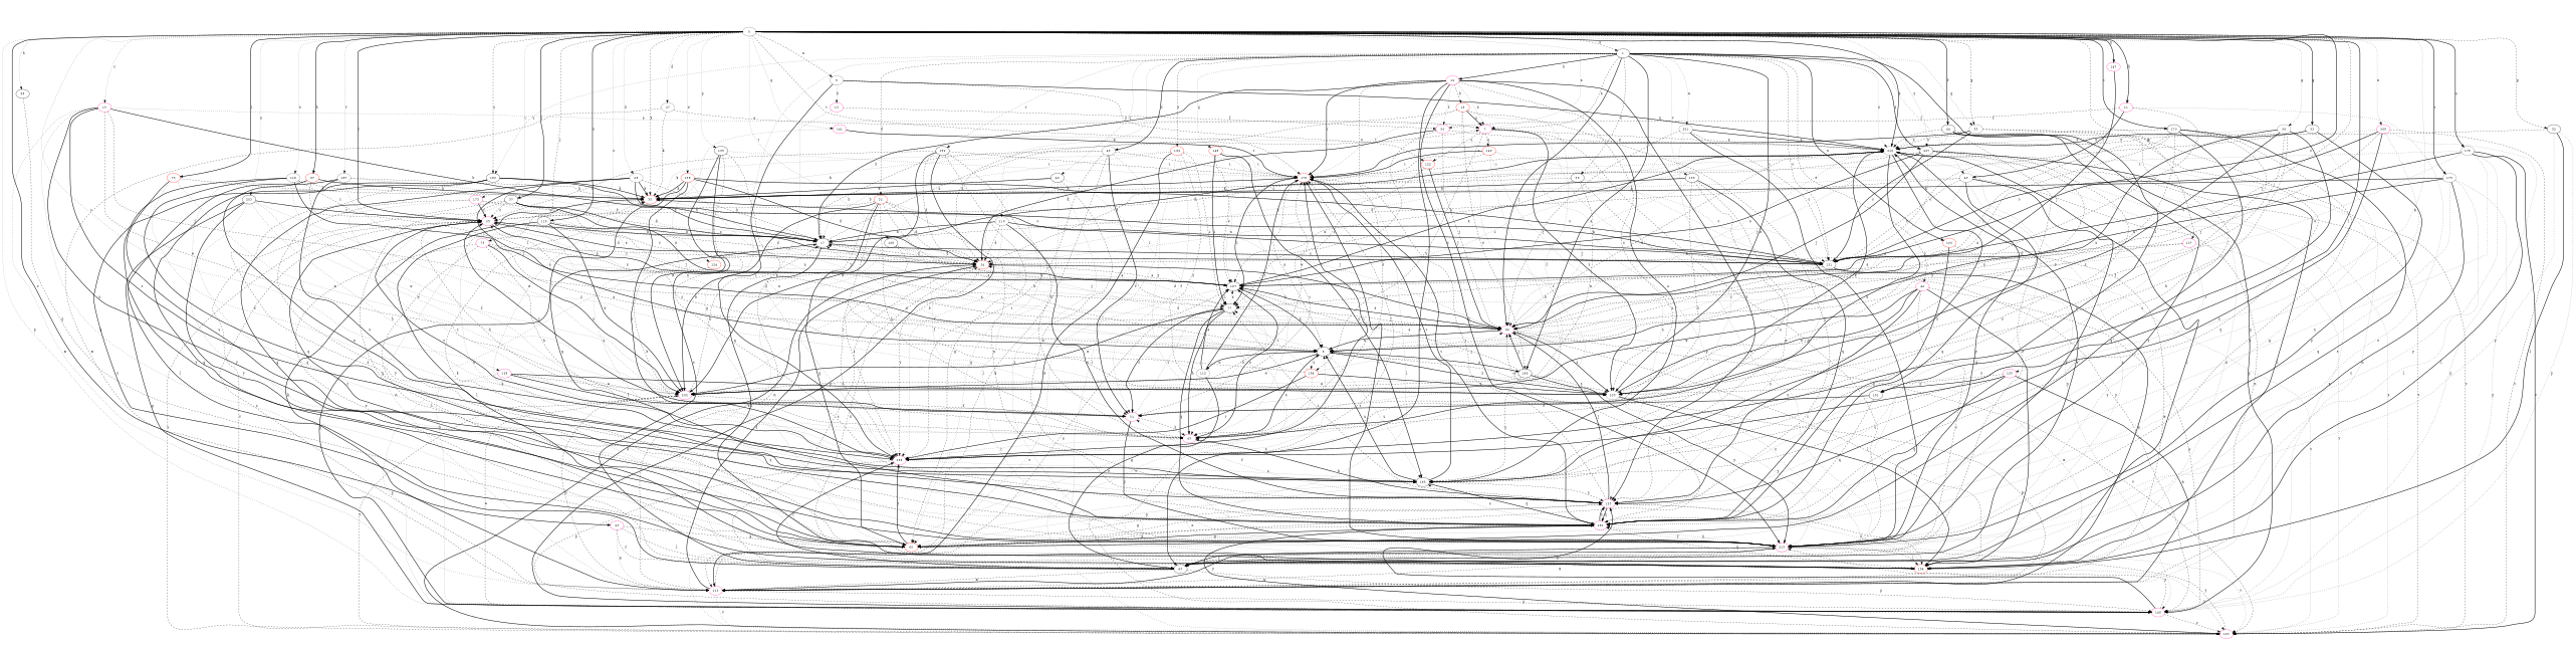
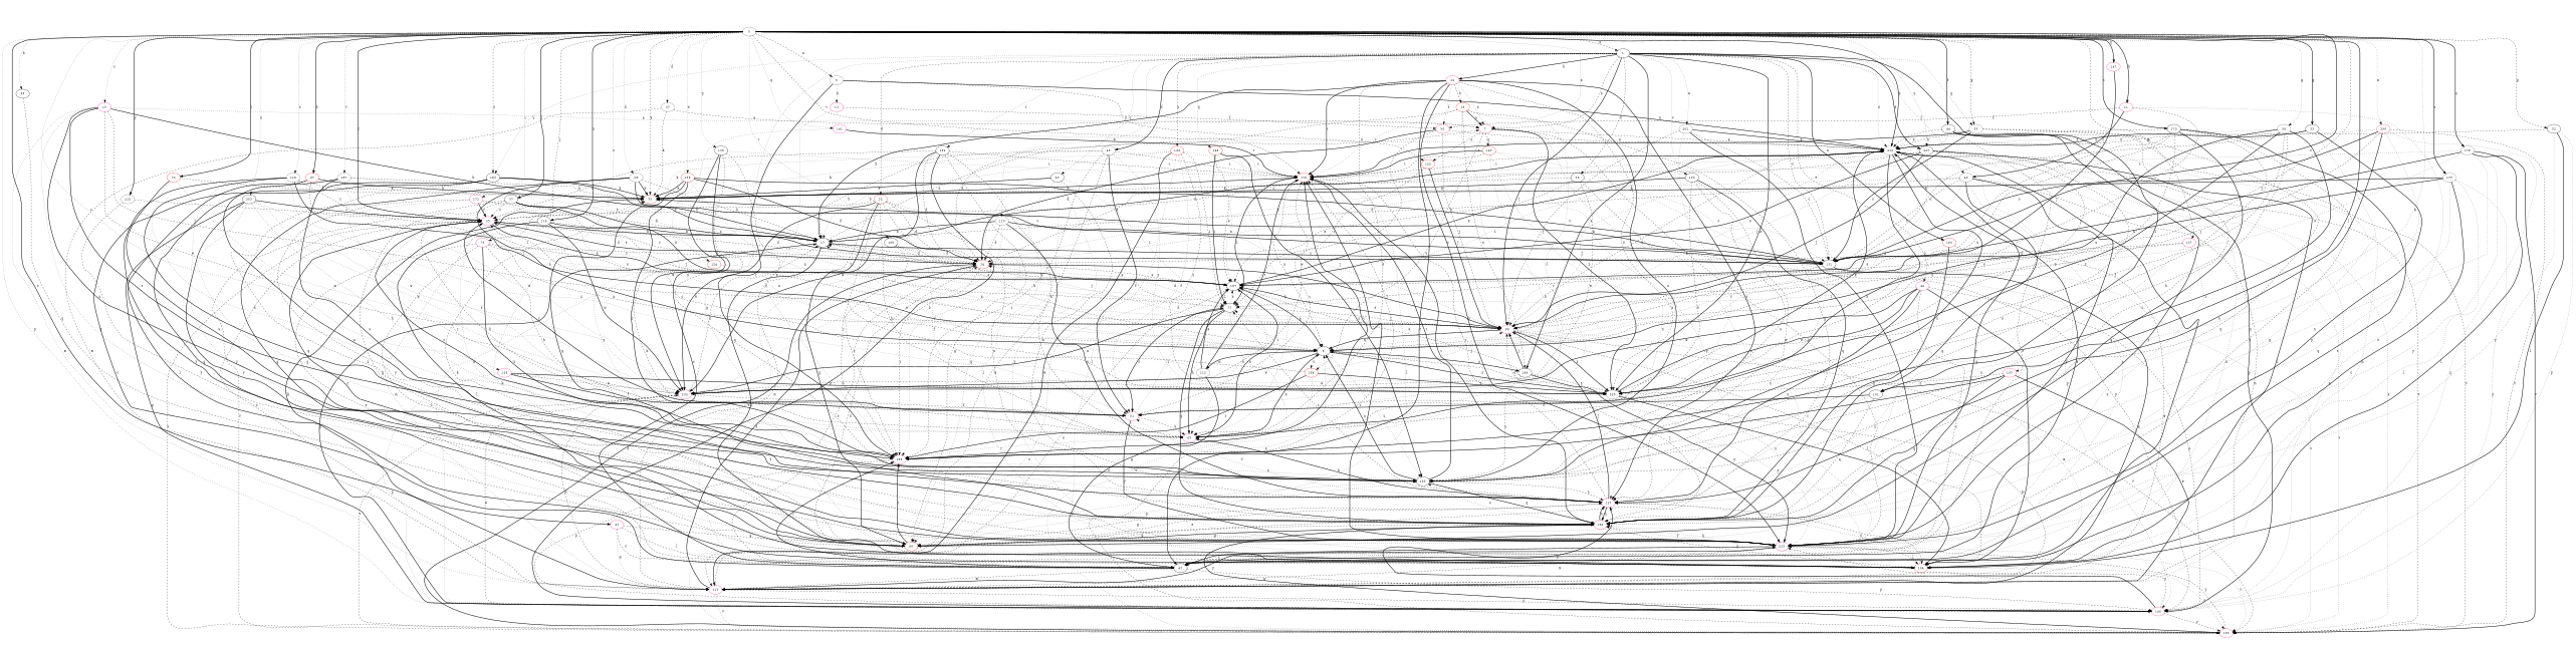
  strict digraph {
    fontname="Courier Prime"
    node [color=deeppink fontname="Courier Prime"]
    edge [fontname="Courier Prime" style=bold]
    0 [color=gray40]
    1 [color=black]
    5 [color=gray40]
    7
    11
    19
    23
    25
    27 [color=gray40]
    28 [color=gray40]
    44 [color=black]
    52 [color=black]
    53 [color=black]
    56 [color=gray40]
    59 [color=gray40]
    67 [color=red]
    68 [color=black]
    70 [color=red]
    79
    86
    95 [color=red]
    97 [color=black]
    101 [color=black]
    109
    116 [color=black]
    118 [color=gray40]
    124 [color=red]
    128
    131 [color=black]
    135 [color=black]
    137
    140
    141
    147
    168 [color=black]
    170 [color=black]
    173
    175 [color=gray40]
    176 [color=red]
    178 [color=gray40]
    183 [color=black]
    187 [color=gray40]
    198 [color=red]
    203 [color=black]
    208
    210 [color=gray40]
+   215 [color=gray40]
    227 [color=black]
    12
    32 [color=red]
    36 [color=black]
    40 [color=black]
    42
    45 [color=gray40]
    49 [color=gray40]
    60 [color=red]
    110 [color=gray40]
    148 [color=red]
    152 [color=black]
    160 [color=red]
    162 [color=red]
    166 [color=black]
    190 [color=black]
    201 [color=gray40]
    229 [color=gray40]
    13
    122 [color=red]
    158
    43 [color=black]
    149 [color=red]
    184 [color=red]
    219
    50
    185 [color=black]
    202
    17 [color=black]
    113
    104 [color=red]
    34 [color=red]
    69
    167 [color=black]
    193
    8 [color=black]
    51
    150
    77 [color=black]
    123
    16 [color=red]
    112 [color=gray40]
    0 -> 1 [label=a style=dashed]
    0 -> 5 [label=a style=dashed]
    0 -> 7 [label=a style=dotted]
    0 -> 11 [label=b]
    0 -> 19 [label=c style=dotted]
    0 -> 23 [label=c]
    0 -> 25 [label=c]
    0 -> 27 [label=d style=dotted]
    0 -> 28 [label=d style=dotted]
    0 -> 44 [label=f]
    0 -> 52 [label=g style=dashed]
    0 -> 53 [label=g]
    0 -> 56 [label=g style=dotted]
    0 -> 59 [label=g style=dashed]
    0 -> 67 [label=h]
    0 -> 68 [label=h style=dotted]
    0 -> 70 [label=i]
    0 -> 79 [label=j style=dashed]
    0 -> 86 [label=j style=dashed]
    0 -> 95 [label=k style=dashed]
    0 -> 97 [label=l]
    0 -> 101 [label=l]
    0 -> 109 [label=m style=dotted]
    0 -> 116 [label=n]
    0 -> 118 [label=n style=dotted]
    0 -> 124 [label=o style=dotted]
    0 -> 128 [label=o style=dotted]
    0 -> 131 [label=o]
    0 -> 135 [label=p style=dotted]
    0 -> 137 [label=p style=dashed]
    0 -> 140 [label=p style=dotted]
    0 -> 141 [label=q style=dotted]
    0 -> 147 [label=q]
    0 -> 168 [label=t style=dotted]
    0 -> 170 [label=t]
    0 -> 173 [label=t style=dotted]
    0 -> 175 [label=t]
    0 -> 176 [label=t style=dashed]
    0 -> 178 [label=u]
    0 -> 183 [label=u style=dashed]
    0 -> 187 [label=v style=dotted]
    0 -> 198 [label=w style=dotted]
    0 -> 203 [label=x style=dotted]
    0 -> 208 [label=x style=dotted]
    0 -> 210 [label=x]
+   0 -> 215 [label=y]
    0 -> 227 [label=z style=dotted]
    1 -> 7 [label=a style=dashed]
    1 -> 59 [label=g style=dotted]
    1 -> 86 [label=j]
    1 -> 101 [label=l]
    1 -> 131 [label=o style=dashed]
    1 -> 183 [label=u style=dotted]
    1 -> 210 [label=x style=dotted]
    1 -> 227 [label=z]
    1 -> 12 [label=b]
    1 -> 32 [label=d style=dashed]
    1 -> 36 [label=e style=dashed]
    1 -> 40 [label=e style=dotted]
    1 -> 42 [label=e style=dashed]
    1 -> 45 [label=f]
    1 -> 49 [label=f style=dotted]
    1 -> 60 [label=g style=dotted]
    1 -> 110 [label=m style=dotted]
    1 -> 148 [label=q style=dotted]
    1 -> 152 [label=r style=dotted]
    1 -> 160 [label=s]
    1 -> 162 [label=s style=dashed]
    1 -> 166 [label=s]
    1 -> 190 [label=v style=dotted]
    1 -> 201 [label=w style=dotted]
    1 -> 229 [label=z]
    5 -> 210 [label=x]
    5 -> 13 [label=b style=dotted]
    5 -> 122 [label=n style=dashed]
    5 -> 158 [label=r]
    7 -> 210 [label=x style=dashed]
    7 -> 229 [label=z]
    7 -> 122 [label=n style=dashed]
    7 -> 43 [label=e style=dotted]
    7 -> 149 [label=q style=dashed]
    7 -> 184 [label=u style=dashed]
    7 -> 219 [label=y style=dashed]
    11 -> 86 [label=j style=dashed]
    11 -> 49 [label=f]
    11 -> 43 [label=e style=dotted]
    11 -> 50 [label=f style=dashed]
    19 -> 7 [label=a style=dotted]
    19 -> 86 [label=j style=dashed]
    19 -> 60 [label=g style=dotted]
    19 -> 158 [label=r]
    19 -> 185 [label=u]
    19 -> 202 [label=w style=dashed]
    19 -> 17 [label=b]
    19 -> 113 [label=m style=dotted]
    23 -> 60 [label=g style=dashed]
    23 -> 43 [label=e style=dashed]
    23 -> 113 [label=m style=dotted]
    23 -> 104 [label=l style=dashed]
    25 -> 17 [label=b]
    25 -> 34 [label=d]
    25 -> 69 [label=h style=dashed]
    25 -> 167 [label=s]
    25 -> 193 [label=v style=dashed]
    27 -> 7 [label=a style=dashed]
    27 -> 95 [label=k style=dashed]
    27 -> 113 [label=m style=dashed]
    28 -> 95 [label=k]
    28 -> 131 [label=o]
    28 -> 60 [label=g]
    28 -> 17 [label=b style=dashed]
    28 -> 8 [label=a]
    44 -> 86 [label=j style=dotted]
    44 -> 140 [label=p]
    44 -> 210 [label=x style=dashed]
    44 -> 43 [label=e style=dashed]
    44 -> 219 [label=y]
    44 -> 113 [label=m style=dotted]
    44 -> 193 [label=v style=dashed]
    52 -> 140 [label=p style=dotted]
    52 -> 210 [label=x style=dashed]
    52 -> 219 [label=y style=dotted]
    52 -> 104 [label=l]
    53 -> 131 [label=o style=dashed]
    53 -> 210 [label=x]
    53 -> 60 [label=g style=dotted]
    53 -> 219 [label=y]
    56 -> 210 [label=x style=dotted]
    56 -> 229 [label=z]
    56 -> 158 [label=r]
    56 -> 69 [label=h style=dashed]
    56 -> 8 [label=a]
    56 -> 51 [label=f style=dashed]
    59 -> 131 [label=o]
    59 -> 176 [label=t]
    59 -> 210 [label=x style=dotted]
    59 -> 185 [label=u style=dashed]
    59 -> 150 [label=q style=dashed]
    67 -> 95 [label=k]
    67 -> 219 [label=y style=dotted]
    67 -> 77 [label=i style=dashed]
    67 -> 123 [label=n]
    68 -> 60 [label=g style=dashed]
    70 -> 95 [label=k style=dashed]
    70 -> 185 [label=u]
    70 -> 202 [label=w style=dotted]
    70 -> 69 [label=h style=dotted]
    79 -> 43 [label=e style=dashed]
-   79 -> 202 [label=u]
+   79 -> 185 [label=u]
    79 -> 104 [label=l style=dashed]
    79 -> 34 [label=d style=dashed]
    79 -> 69 [label=h style=dashed]
    79 -> 167 [label=s style=dotted]
    79 -> 8 [label=a style=dashed]
    86 -> 210 [label=x style=dashed]
    86 -> 229 [label=z]
    86 -> 17 [label=b style=dotted]
    86 -> 113 [label=m style=dotted]
    86 -> 104 [label=l style=dashed]
    86 -> 167 [label=s]
    86 -> 193 [label=v style=dashed]
    86 -> 8 [label=a]
    95 -> 25 [label=c style=dotted]
    95 -> 86 [label=j style=dotted]
    95 -> 113 [label=m style=dotted]
    97 -> 25 [label=c style=dashed]
    97 -> 86 [label=j style=dashed]
    97 -> 131 [label=o]
    97 -> 60 [label=g style=dashed]
    97 -> 158 [label=r style=dotted]
    97 -> 167 [label=s]
    97 -> 193 [label=v style=dashed]
    97 -> 8 [label=a style=dotted]
    101 -> 51 [label=f]
    101 -> 150 [label=q style=dashed]
    101 -> 123 [label=n style=dotted]
    109 -> 229 [label=z style=dashed]
    109 -> 158 [label=r]
    109 -> 185 [label=u style=dashed]
    109 -> 113 [label=m]
    109 -> 150 [label=q]
    116 -> 202 [label=w]
    116 -> 17 [label=b]
    116 -> 104 [label=l]
    116 -> 34 [label=d style=dashed]
    116 -> 8 [label=a style=dotted]
    116 -> 123 [label=n style=dotted]
    118 -> 25 [label=c style=dashed]
    118 -> 86 [label=j]
    118 -> 95 [label=k style=dashed]
    118 -> 219 [label=y]
    118 -> 202 [label=w style=dotted]
    118 -> 150 [label=q]
    124 -> 69 [label=h style=dashed]
    124 -> 167 [label=s style=dotted]
    128 -> 140 [label=p style=dotted]
    128 -> 229 [label=z]
    128 -> 219 [label=y style=dotted]
    128 -> 202 [label=w style=dashed]
    128 -> 51 [label=f]
    131 -> 95 [label=k]
    131 -> 113 [label=m]
    131 -> 193 [label=v style=dotted]
    131 -> 8 [label=a style=dashed]
    131 -> 123 [label=n style=dotted]
    135 -> 176 [label=t style=dotted]
    135 -> 229 [label=z style=dashed]
    135 -> 43 [label=e]
    135 -> 202 [label=w]
    135 -> 150 [label=q style=dashed]
    137 -> 219 [label=y style=dotted]
    137 -> 34 [label=d style=dashed]
    137 -> 167 [label=s style=dashed]
    137 -> 193 [label=v style=dotted]
    137 -> 123 [label=n style=dotted]
    140 -> 210 [label=x style=dotted]
    140 -> 219 [label=y style=dashed]
    140 -> 202 [label=w style=dashed]
    140 -> 17 [label=b style=dotted]
    140 -> 193 [label=v style=dashed]
    140 -> 123 [label=n]
    141 -> 176 [label=t]
    141 -> 210 [label=x style=dotted]
    141 -> 219 [label=y style=dotted]
    147 -> 86 [label=j]
    168 -> 86 [label=j style=dotted]
    168 -> 158 [label=r style=dashed]
    168 -> 43 [label=e style=dotted]
    168 -> 34 [label=d style=dotted]
    168 -> 8 [label=a style=dotted]
    168 -> 51 [label=f style=dotted]
    170 -> 210 [label=x style=dashed]
    170 -> 60 [label=g]
    170 -> 229 [label=z style=dashed]
    170 -> 43 [label=e]
    170 -> 219 [label=y style=dashed]
    170 -> 185 [label=u style=dashed]
    170 -> 8 [label=a style=dashed]
    170 -> 77 [label=i style=dashed]
    173 -> 25 [label=c]
    173 -> 219 [label=y style=dashed]
    173 -> 17 [label=b style=dashed]
    173 -> 167 [label=s style=dotted]
    173 -> 51 [label=f style=dotted]
    175 -> 95 [label=k]
    175 -> 140 [label=p style=dotted]
    175 -> 43 [label=e]
    175 -> 104 [label=l style=dotted]
    175 -> 167 [label=s]
    175 -> 150 [label=q style=dotted]
    176 -> 95 [label=k]
    176 -> 104 [label=l style=dotted]
    176 -> 167 [label=s style=dotted]
    176 -> 8 [label=a style=dashed]
    176 -> 77 [label=i]
    178 -> 131 [label=o]
    178 -> 176 [label=t style=dotted]
    178 -> 219 [label=y style=dotted]
    178 -> 104 [label=l]
    178 -> 167 [label=s style=dotted]
    178 -> 193 [label=v]
    178 -> 123 [label=n style=dotted]
    183 -> 95 [label=k]
    183 -> 60 [label=g]
    183 -> 43 [label=e]
    183 -> 219 [label=z style=dashed]
    183 -> 17 [label=b]
    187 -> 95 [label=k style=dashed]
    187 -> 185 [label=u]
    187 -> 202 [label=w style=dotted]
    187 -> 17 [label=b style=dotted]
    187 -> 104 [label=l]
    198 -> 95 [label=k]
    198 -> 131 [label=o]
    198 -> 158 [label=r]
    198 -> 34 [label=d]
    198 -> 8 [label=a style=dotted]
    198 -> 150 [label=q]
    203 -> 25 [label=c]
    203 -> 140 [label=p]
    203 -> 229 [label=z style=dotted]
    203 -> 219 [label=y]
    203 -> 202 [label=w style=dotted]
    203 -> 69 [label=h style=dotted]
    203 -> 150 [label=q style=dotted]
    208 -> 86 [label=j style=dashed]
    208 -> 131 [label=o]
    208 -> 140 [label=p style=dotted]
    208 -> 210 [label=x style=dotted]
    208 -> 193 [label=v style=dashed]
    208 -> 150 [label=q style=dotted]
    208 -> 123 [label=n]
    210 -> 176 [label=t style=dashed]
    210 -> 43 [label=e style=dotted]
    210 -> 219 [label=y]
    210 -> 185 [label=u]
    210 -> 104 [label=l]
    210 -> 34 [label=d style=dotted]
    210 -> 69 [label=h]
    210 -> 193 [label=v style=dashed]
    210 -> 8 [label=a style=dotted]
    210 -> 77 [label=i style=dotted]
+   215 -> 25 [label=c style=dashed]
+   215 -> 219 [label=y style=dashed]
    227 -> 25 [label=c style=dashed]
    227 -> 86 [label=j]
    227 -> 176 [label=t style=dotted]
    227 -> 229 [label=z style=dashed]
    227 -> 185 [label=u style=dashed]
    227 -> 104 [label=l]
    227 -> 167 [label=s]
    227 -> 8 [label=a style=dotted]
    12 -> 7 [label=a style=dotted]
    12 -> 176 [label=t]
    12 -> 229 [label=z style=dashed]
    12 -> 43 [label=e]
    12 -> 219 [label=y]
    12 -> 50 [label=f style=dotted]
    12 -> 185 [label=u]
    12 -> 17 [label=b]
    12 -> 69 [label=h style=dashed]
    12 -> 123 [label=n]
    12 -> 16 [label=b style=dashed]
    32 -> 25 [label=c style=dashed]
    32 -> 86 [label=j style=dotted]
    32 -> 60 [label=g]
    32 -> 158 [label=r style=dashed]
    32 -> 202 [label=w]
    32 -> 113 [label=m style=dashed]
    32 -> 34 [label=d style=dashed]
    32 -> 69 [label=h style=dashed]
    32 -> 8 [label=a style=dashed]
    32 -> 123 [label=n style=dashed]
    36 -> 95 [label=k style=dashed]
    36 -> 131 [label=o style=dotted]
    36 -> 140 [label=p style=dashed]
    36 -> 202 [label=w style=dashed]
    36 -> 167 [label=s style=dashed]
    40 -> 95 [label=k]
    40 -> 60 [label=g style=dotted]
    40 -> 158 [label=r style=dotted]
    40 -> 219 [label=y style=dotted]
    40 -> 104 [label=l style=dotted]
    40 -> 77 [label=i style=dotted]
    40 -> 123 [label=n style=dashed]
    42 -> 140 [label=p style=dashed]
    42 -> 229 [label=z]
    42 -> 43 [label=e style=dashed]
    42 -> 202 [label=w]
    42 -> 104 [label=l]
    42 -> 77 [label=i style=dotted]
    42 -> 123 [label=n]
    45 -> 95 [label=k style=dotted]
    45 -> 176 [label=t style=dashed]
    45 -> 229 [label=z style=dotted]
    45 -> 158 [label=r style=dashed]
    45 -> 17 [label=b style=dashed]
    45 -> 113 [label=m style=dashed]
    45 -> 51 [label=f]
    49 -> 95 [label=k style=dotted]
    49 -> 131 [label=o style=dashed]
    49 -> 60 [label=g style=dotted]
    49 -> 219 [label=y]
    49 -> 17 [label=b style=dashed]
    49 -> 113 [label=m style=dashed]
    49 -> 8 [label=a style=dotted]
    49 -> 150 [label=q]
    60 -> 25 [label=c]
    60 -> 86 [label=j style=dashed]
    60 -> 95 [label=k style=dashed]
    60 -> 158 [label=r]
    60 -> 185 [label=u style=dotted]
    60 -> 150 [label=q style=dashed]
    60 -> 123 [label=n style=dashed]
    110 -> 131 [label=o]
    110 -> 202 [label=w style=dotted]
    110 -> 17 [label=b]
    110 -> 34 [label=d style=dashed]
    110 -> 123 [label=n]
    148 -> 176 [label=t style=dotted]
    148 -> 185 [label=u]
    148 -> 69 [label=h style=dotted]
    148 -> 167 [label=s style=dashed]
    148 -> 77 [label=i]
    152 -> 25 [label=c style=dashed]
    152 -> 140 [label=p]
    152 -> 176 [label=t style=dashed]
    152 -> 60 [label=g style=dashed]
    152 -> 202 [label=w]
    152 -> 34 [label=d style=dashed]
    152 -> 69 [label=h style=dashed]
    160 -> 131 [label=o style=dotted]
    160 -> 113 [label=m style=dashed]
    160 -> 150 [label=q]
    162 -> 95 [label=k style=dotted]
    162 -> 176 [label=t style=dotted]
    162 -> 229 [label=z style=dashed]
    162 -> 17 [label=b style=dotted]
    162 -> 113 [label=m]
    162 -> 104 [label=l style=dotted]
    162 -> 51 [label=f style=dotted]
    162 -> 77 [label=i style=dashed]
    166 -> 86 [label=j]
    166 -> 229 [label=z style=dashed]
    166 -> 219 [label=y]
    166 -> 185 [label=u style=dashed]
    166 -> 202 [label=w style=dotted]
    166 -> 167 [label=s style=dashed]
    190 -> 86 [label=j style=dotted]
    190 -> 95 [label=k]
    190 -> 185 [label=u style=dashed]
    190 -> 69 [label=h style=dashed]
    190 -> 150 [label=q]
    190 -> 123 [label=n style=dashed]
    201 -> 86 [label=j style=dashed]
    201 -> 131 [label=o style=dashed]
    201 -> 210 [label=x]
    201 -> 158 [label=r style=dotted]
    201 -> 219 [label=y]
    229 -> 210 [label=x]
    229 -> 219 [label=y style=dotted]
    229 -> 113 [label=m style=dashed]
    229 -> 104 [label=l]
    229 -> 8 [label=a style=dashed]
    13 -> 158 [label=r style=dotted]
    13 -> 50 [label=f style=dashed]
    122 -> 86 [label=j]
    122 -> 77 [label=i style=dashed]
    158 -> 25 [label=c]
    158 -> 140 [label=p style=dashed]
    158 -> 176 [label=t]
    158 -> 185 [label=u style=dotted]
    43 -> 140 [label=p style=dashed]
    43 -> 210 [label=x]
    43 -> 158 [label=r]
    43 -> 113 [label=m style=dashed]
    149 -> 140 [label=p style=dotted]
    149 -> 176 [label=t]
    149 -> 219 [label=y style=dotted]
    149 -> 34 [label=d style=dashed]
    149 -> 69 [label=h style=dotted]
    149 -> 123 [label=n style=dotted]
    184 -> 25 [label=c style=dashed]
    184 -> 86 [label=j style=dotted]
    184 -> 60 [label=g style=dotted]
    184 -> 229 [label=z]
    184 -> 158 [label=r]
    184 -> 77 [label=i style=dotted]
    219 -> 176 [label=t]
    219 -> 43 [label=e]
    219 -> 113 [label=m style=dashed]
    219 -> 104 [label=l style=dashed]
    219 -> 193 [label=v style=dotted]
    219 -> 8 [label=a style=dotted]
    219 -> 150 [label=q style=dotted]
    50 -> 86 [label=j style=dashed]
    50 -> 210 [label=x style=dashed]
    50 -> 202 [label=w style=dashed]
    50 -> 34 [label=d]
    185 -> 176 [label=t]
    185 -> 60 [label=g style=dotted]
    185 -> 8 [label=a]
    185 -> 150 [label=q]
    185 -> 123 [label=n style=dashed]
    202 -> 17 [label=b style=dashed]
    202 -> 113 [label=m style=dashed]
    202 -> 193 [label=v style=dashed]
    202 -> 51 [label=f style=dashed]
    17 -> 7 [label=a style=dashed]
    17 -> 131 [label=o]
    17 -> 140 [label=p]
    17 -> 210 [label=x]
    17 -> 104 [label=l]
    17 -> 34 [label=d style=dashed]
    113 -> 25 [label=c style=dashed]
    113 -> 95 [label=k]
    113 -> 140 [label=p style=dashed]
    113 -> 219 [label=y]
    113 -> 34 [label=d]
    113 -> 167 [label=s style=dashed]
    113 -> 193 [label=v style=dotted]
    104 -> 95 [label=k style=dotted]
    104 -> 210 [label=x style=dotted]
    104 -> 34 [label=d style=dashed]
    104 -> 193 [label=v style=dotted]
    104 -> 150 [label=q style=dashed]
    104 -> 123 [label=n style=dotted]
    34 -> 25 [label=c style=dashed]
    34 -> 86 [label=j]
    34 -> 210 [label=x style=dotted]
    34 -> 158 [label=r style=dashed]
    34 -> 43 [label=e style=dashed]
    34 -> 167 [label=s style=dashed]
    69 -> 158 [label=r style=dotted]
    69 -> 167 [label=s]
    69 -> 8 [label=a]
    167 -> 25 [label=c style=dotted]
    167 -> 210 [label=x]
    167 -> 69 [label=h style=dotted]
    167 -> 193 [label=v style=dotted]
    167 -> 8 [label=a]
    167 -> 77 [label=i style=dotted]
    193 -> 176 [label=t style=dashed]
    193 -> 210 [label=x style=dotted]
    193 -> 219 [label=y style=dashed]
    193 -> 34 [label=d]
    193 -> 150 [label=q]
    8 -> 166 [label=s]
    8 -> 229 [label=z]
    8 -> 184 [label=u style=dotted]
    8 -> 185 [label=u style=dotted]
    8 -> 202 [label=w]
    8 -> 34 [label=d style=dotted]
    8 -> 112 [label=m]
    51 -> 25 [label=c]
    51 -> 176 [label=t style=dashed]
    51 -> 219 [label=y]
    51 -> 69 [label=h style=dashed]
    51 -> 77 [label=i style=dotted]
    150 -> 176 [label=t]
    150 -> 60 [label=g]
    150 -> 219 [label=y style=dotted]
    150 -> 185 [label=u style=dotted]
    150 -> 123 [label=n]
    77 -> 86 [label=j style=dashed]
    77 -> 202 [label=w]
    77 -> 17 [label=b style=dashed]
    77 -> 34 [label=d style=dotted]
    77 -> 69 [label=h]
    77 -> 167 [label=s style=dotted]
    77 -> 193 [label=v style=dotted]
    77 -> 51 [label=f]
    77 -> 150 [label=q]
    123 -> 86 [label=j]
    123 -> 176 [label=t style=dashed]
    123 -> 60 [label=g style=dashed]
    123 -> 104 [label=l style=dashed]
    123 -> 69 [label=h]
    123 -> 51 [label=f style=dotted]
    123 -> 150 [label=q]
    123 -> 77 [label=i style=dashed]
    16 -> 7 [label=a]
    16 -> 176 [label=t style=dotted]
    16 -> 166 [label=s style=dashed]
    16 -> 158 [label=r style=dotted]
    16 -> 34 [label=d style=dashed]
    16 -> 51 [label=f style=dotted]
    16 -> 150 [label=q style=dashed]
    112 -> 176 [label=t]
    112 -> 43 [label=e]
    112 -> 17 [label=b style=dotted]
    112 -> 167 [label=s]
  }
